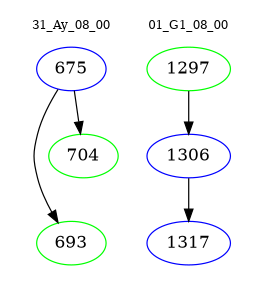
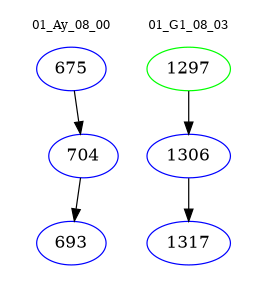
  digraph {
    node [color=blue]
    edge [color=black]
    n1 [label=675]
-   n2 [color=green label=693]
-   n3 [color=green label=704]
+   n2 [label=693]
+   n3 [label=704]
    n4 [label=1306]
    n5 [color=green label=1297]
    n6 [label=1317]
    subgraph cluster_1 {
      color=white
      fontsize=10
-     label="31_Ay_08_00"
+     label="01_Ay_08_00"
      n1
      n2
      n3
    }
    subgraph cluster_2 {
      color=white
      fontsize=10
-     label="01_G1_08_00"
+     label="01_G1_08_03"
      n4
      n5
      n6
    }
-   n1 -> n2
+   n3 -> n2
    n1 -> n3
    n4 -> n6
    n5 -> n4
  }
